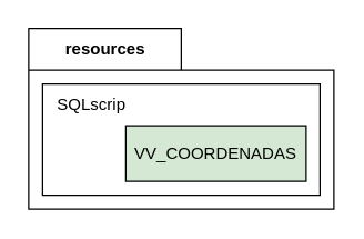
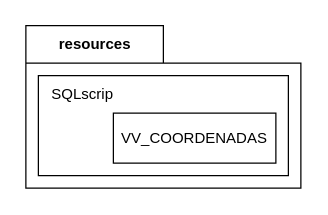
  <mxCell id="0" />
  <mxCell id="1" parent="0" />
  <mxCell id="2" value="resources" style="shape=folder;fontStyle=1;tabWidth=110;tabHeight=30;tabPosition=left;html=1;boundedLbl=1;labelInHeader=1;container=1;collapsible=0;recursiveResize=0;" vertex="1" parent="1"><mxGeometry x="20" y="20" width="220" height="130" as="geometry" /></mxCell>
  <mxCell id="3" value="" style="html=1;" vertex="1" parent="2"><mxGeometry width="200" height="80" relative="1" as="geometry"><mxPoint x="10" y="40" as="offset" /></mxGeometry></mxCell>
- <mxCell id="4" value="VV_COORDENADAS" style="whiteSpace=wrap;html=1;fillColor=#d5e8d4;" vertex="1" parent="2"><mxGeometry x="70" y="70" width="130" height="40" as="geometry" /></mxCell>
+ <mxCell id="4" value="VV_COORDENADAS" style="whiteSpace=wrap;html=1;" vertex="1" parent="2"><mxGeometry x="70" y="70" width="130" height="40" as="geometry" /></mxCell>
  <mxCell id="5" value="SQLscrip" style="text;html=1;align=center;verticalAlign=middle;resizable=0;points=[];autosize=1;strokeColor=none;fillColor=none;" vertex="1" parent="2"><mxGeometry x="10" y="40" width="70" height="30" as="geometry" /></mxCell>
